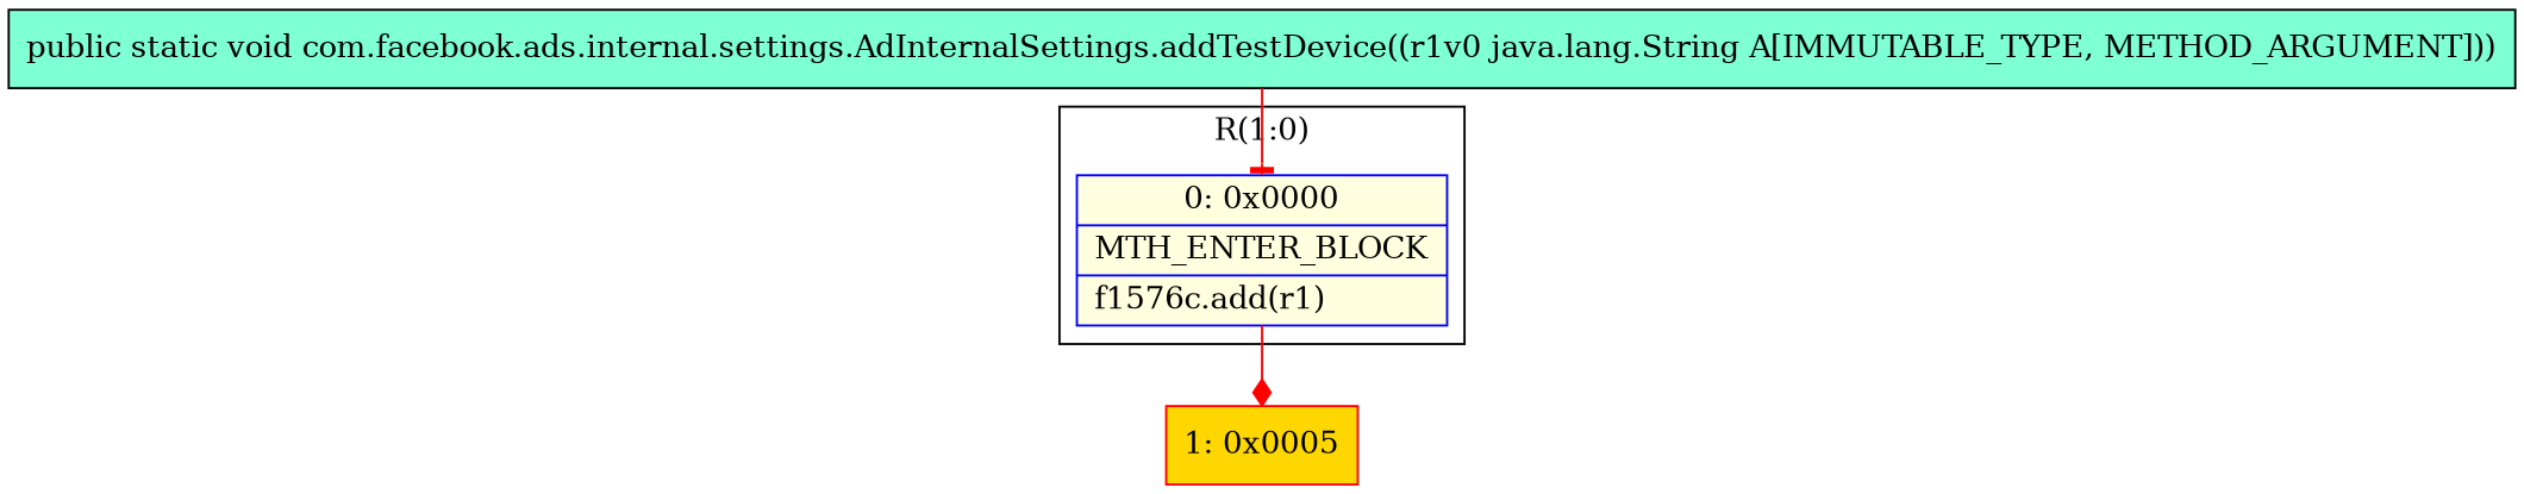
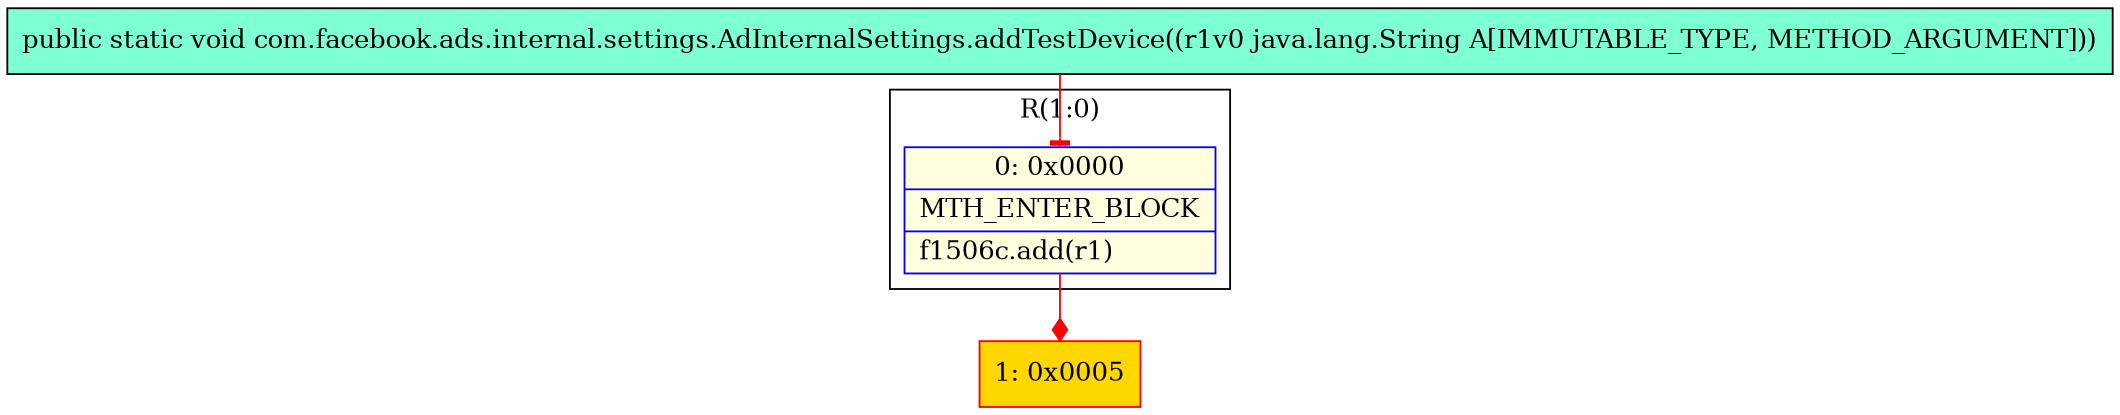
  digraph {
    node [shape=record style=filled]
    edge [color=red]
-   n1 [color=blue label="{0\:\ 0x0000|MTH_ENTER_BLOCK\l|f1576c.add(r1)\l}" fillcolor=lightyellow]
+   n1 [color=blue label="{0\:\ 0x0000|MTH_ENTER_BLOCK\l|f1506c.add(r1)\l}" fillcolor=lightyellow]
    n2 [color=red label="{1\:\ 0x0005}" fillcolor=gold]
    n3 [label="{public static void com.facebook.ads.internal.settings.AdInternalSettings.addTestDevice((r1v0 java.lang.String A[IMMUTABLE_TYPE, METHOD_ARGUMENT])) }" fillcolor=aquamarine]
    subgraph cluster_1 {
      label="R(1:0)"
      n1
    }
    n1 -> n2 [arrowhead=diamond]
    n3 -> n1 [arrowhead=tee]
  }
